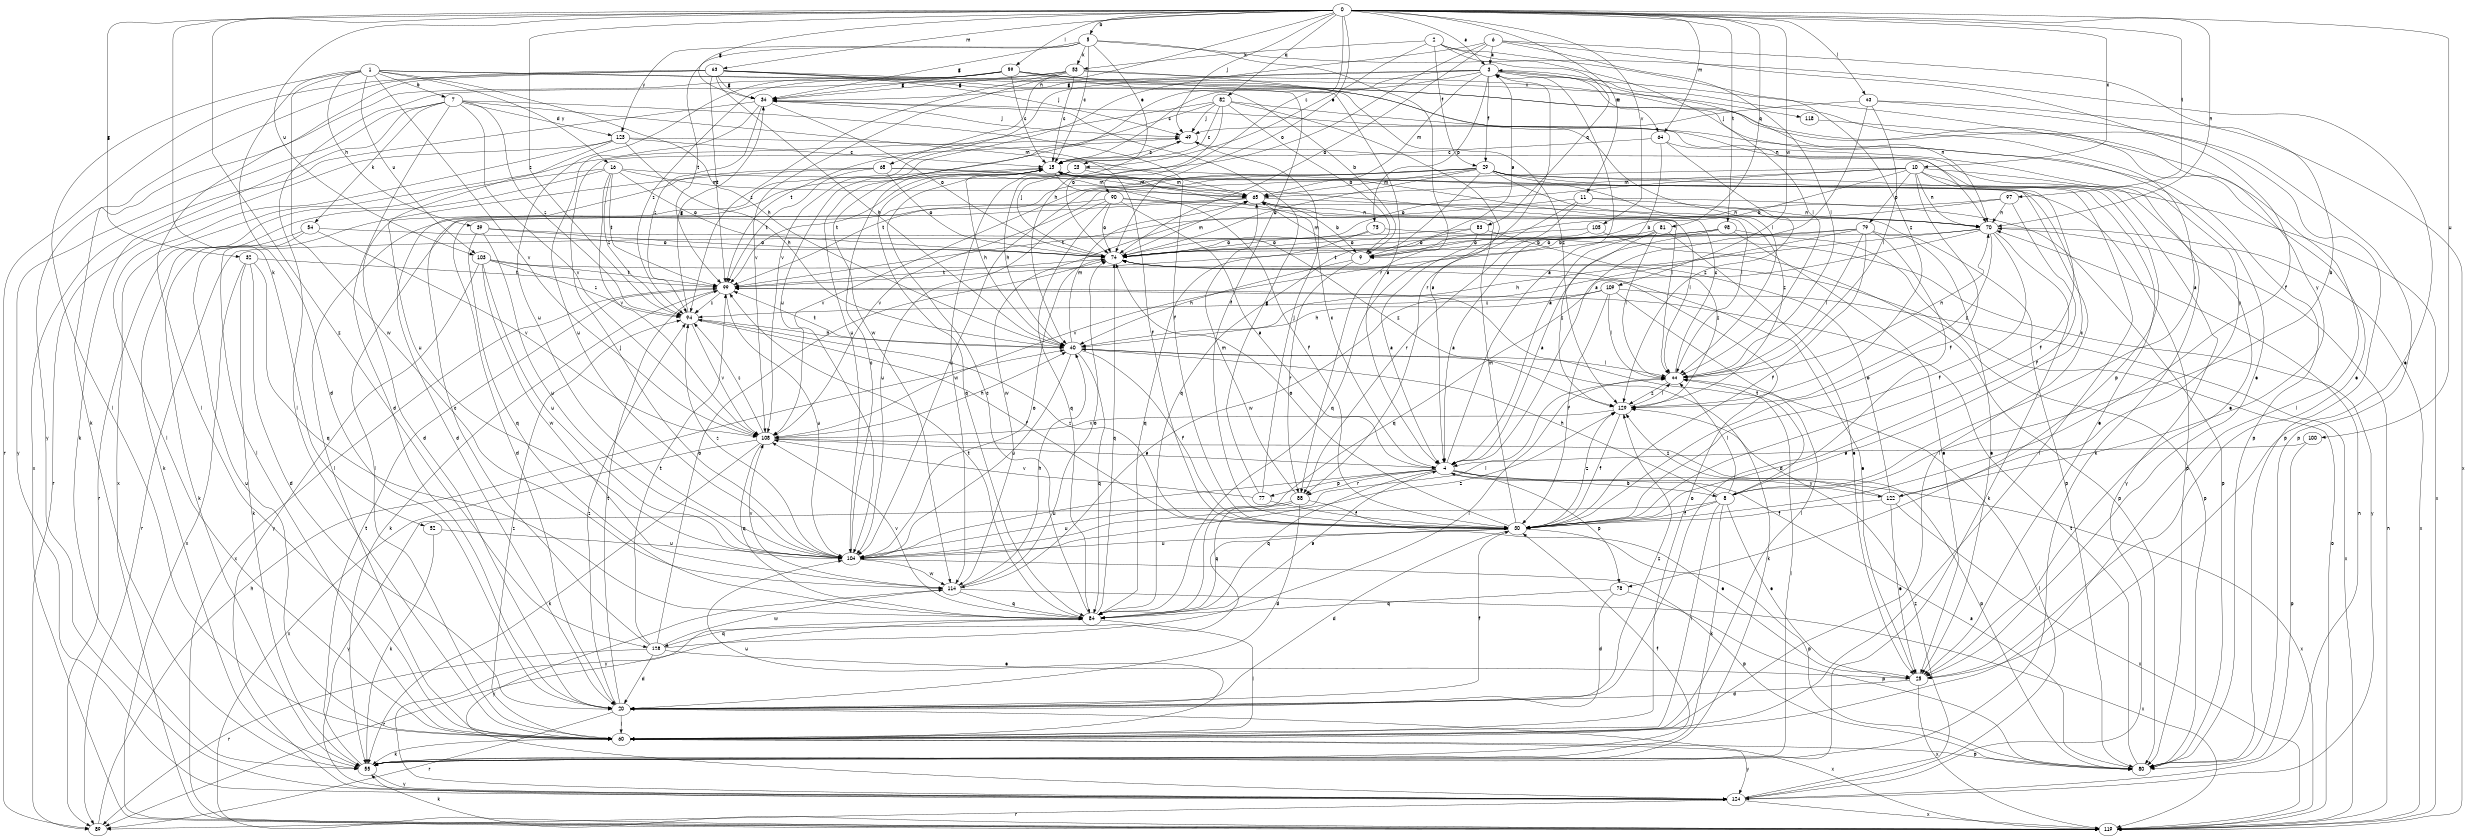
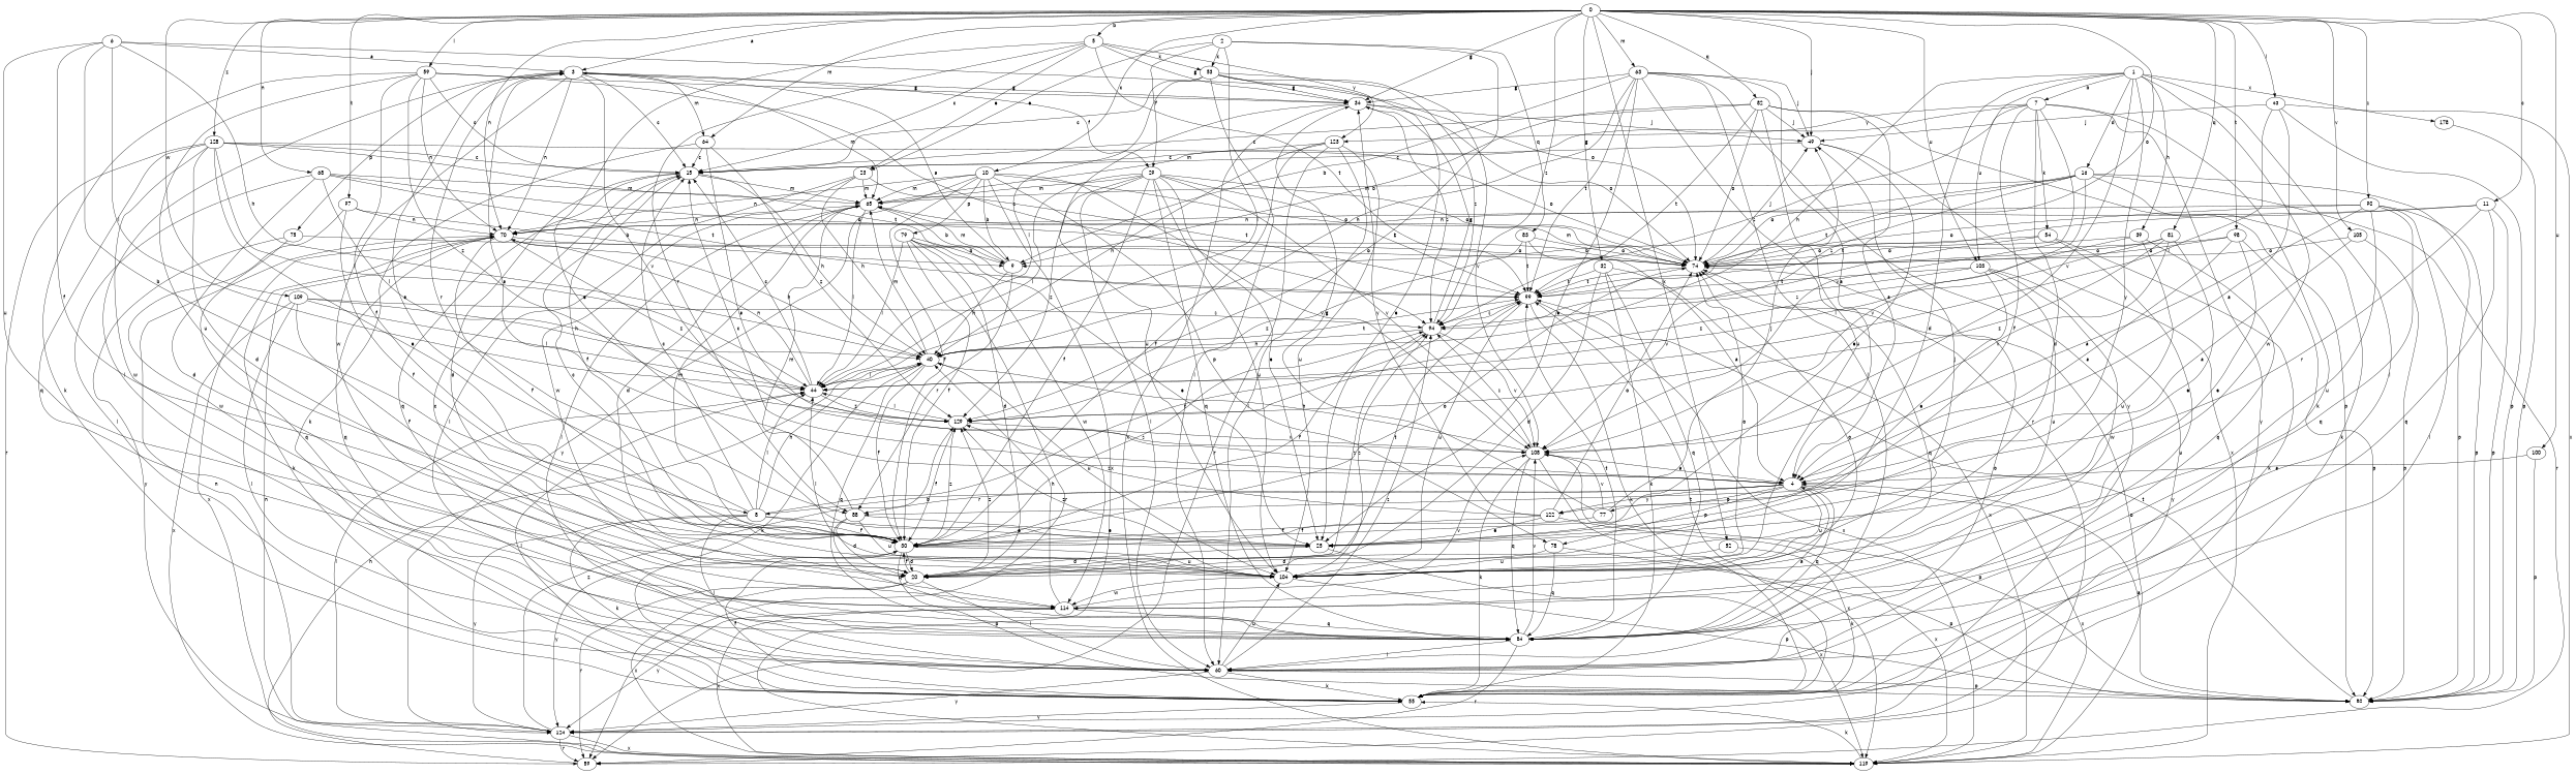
  strict digraph {
    fontname=Lato
    node [fontname=Lato]
    edge [fontname=Lato]
    0
    3
    5
    10
    11
    32
    34
    43
    49
    52
    59
    63
    64
    68
    70
    74
    81
    82
    90
    94
    97
    98
    100
    103
    105
    109
    128
    60
    108
    114
    29
    15
    65
    75
    88
    23
    53
    25
    99
    123
    78
    119
    30
    124
    9
    79
    84
    80
    20
    55
    104
    44
    4
    129
    40
    89
    1
    7
    16
    39
-   118
+   118 [label=178]
    122
    6
    8
    54
    2
    83
    77
    0 -> 3 [label=a]
    0 -> 5 [label=b]
    0 -> 10 [label=c]
    0 -> 11 [label=c]
    0 -> 32 [label=g]
    0 -> 34 [label=g]
    0 -> 43 [label=i]
    0 -> 49 [label=j]
    0 -> 52 [label=k]
    0 -> 59 [label=l]
    0 -> 63 [label=m]
    0 -> 64 [label=m]
    0 -> 68 [label=n]
    0 -> 70 [label=n]
    0 -> 74 [label=o]
    0 -> 81 [label=q]
    0 -> 82 [label=q]
    0 -> 90 [label=s]
    0 -> 94 [label=s]
    0 -> 97 [label=t]
    0 -> 98 [label=t]
    0 -> 100 [label=u]
    0 -> 103 [label=u]
    0 -> 105 [label=v]
    0 -> 109 [label=w]
    0 -> 128 [label=z]
    3 -> 34 [label=g]
    3 -> 64 [label=m]
    3 -> 70 [label=n]
    3 -> 60 [label=l]
    3 -> 108 [label=v]
    3 -> 114 [label=w]
    3 -> 29 [label=f]
    3 -> 15 [label=c]
    3 -> 65 [label=m]
    3 -> 75 [label=p]
    3 -> 88 [label=r]
    5 -> 34 [label=g]
    5 -> 15 [label=c]
    5 -> 88 [label=r]
    5 -> 23 [label=e]
    5 -> 53 [label=k]
    5 -> 25 [label=e]
    5 -> 99 [label=t]
    5 -> 123 [label=y]
    10 -> 70 [label=n]
    10 -> 74 [label=o]
    10 -> 108 [label=v]
    10 -> 65 [label=m]
    10 -> 78 [label=p]
    10 -> 119 [label=x]
    10 -> 30 [label=f]
    10 -> 124 [label=y]
    10 -> 9 [label=b]
    10 -> 79 [label=p]
    11 -> 70 [label=n]
    11 -> 88 [label=r]
    11 -> 99 [label=t]
    11 -> 84 [label=q]
    11 -> 80 [label=p]
    32 -> 99 [label=t]
    32 -> 119 [label=x]
    32 -> 84 [label=q]
    32 -> 20 [label=d]
    32 -> 55 [label=k]
    34 -> 49 [label=j]
    34 -> 74 [label=o]
    34 -> 94 [label=s]
    34 -> 119 [label=x]
    34 -> 104 [label=u]
    43 -> 49 [label=j]
    43 -> 119 [label=x]
    43 -> 80 [label=p]
    43 -> 44 [label=i]
    43 -> 4 [label=a]
    49 -> 15 [label=c]
    49 -> 25 [label=e]
    49 -> 119 [label=x]
    52 -> 55 [label=k]
    52 -> 104 [label=u]
    59 -> 34 [label=g]
    59 -> 70 [label=n]
    59 -> 94 [label=s]
    59 -> 15 [label=c]
    59 -> 30 [label=f]
    59 -> 55 [label=k]
    59 -> 104 [label=u]
    59 -> 129 [label=z]
    63 -> 34 [label=g]
    63 -> 49 [label=j]
    63 -> 60 [label=l]
    63 -> 25 [label=e]
    63 -> 99 [label=t]
    63 -> 124 [label=y]
    63 -> 9 [label=b]
    63 -> 4 [label=a]
    63 -> 40 [label=h]
    63 -> 89 [label=r]
    64 -> 15 [label=c]
    64 -> 55 [label=k]
    64 -> 4 [label=a]
    64 -> 129 [label=z]
    68 -> 74 [label=o]
    68 -> 60 [label=l]
    68 -> 65 [label=m]
    68 -> 99 [label=t]
    68 -> 20 [label=d]
    68 -> 44 [label=i]
    70 -> 74 [label=o]
    70 -> 119 [label=x]
    70 -> 30 [label=f]
    70 -> 84 [label=q]
    70 -> 55 [label=k]
    70 -> 129 [label=z]
    70 -> 40 [label=h]
    74 -> 49 [label=j]
    74 -> 65 [label=m]
    74 -> 99 [label=t]
    81 -> 74 [label=o]
    81 -> 108 [label=v]
    81 -> 25 [label=e]
    81 -> 44 [label=i]
    81 -> 129 [label=z]
    82 -> 49 [label=j]
    82 -> 74 [label=o]
    82 -> 15 [label=c]
    82 -> 99 [label=t]
    82 -> 9 [label=b]
    82 -> 80 [label=p]
    82 -> 104 [label=u]
    82 -> 4 [label=a]
    90 -> 70 [label=n]
    90 -> 74 [label=o]
    90 -> 60 [label=l]
    90 -> 84 [label=q]
    90 -> 80 [label=p]
    90 -> 104 [label=u]
    90 -> 4 [label=a]
    94 -> 34 [label=g]
    94 -> 108 [label=v]
    94 -> 30 [label=f]
    94 -> 40 [label=h]
    97 -> 70 [label=n]
    97 -> 114 [label=w]
    97 -> 30 [label=f]
    97 -> 9 [label=b]
    98 -> 74 [label=o]
    98 -> 25 [label=e]
    98 -> 9 [label=b]
    98 -> 80 [label=p]
    98 -> 4 [label=a]
    100 -> 80 [label=p]
    100 -> 4 [label=a]
    103 -> 94 [label=s]
    103 -> 114 [label=w]
    103 -> 25 [label=e]
    103 -> 99 [label=t]
    103 -> 124 [label=y]
    103 -> 104 [label=u]
    105 -> 74 [label=o]
    105 -> 80 [label=p]
    105 -> 4 [label=a]
    109 -> 94 [label=s]
    109 -> 60 [label=l]
    109 -> 119 [label=x]
    109 -> 30 [label=f]
    109 -> 44 [label=i]
    109 -> 40 [label=h]
    128 -> 74 [label=o]
    128 -> 114 [label=w]
    128 -> 15 [label=c]
    128 -> 25 [label=e]
    128 -> 99 [label=t]
-   84 -> 128 [label=q]
+   128 -> 84 [label=q]
    128 -> 20 [label=d]
    128 -> 44 [label=i]
    128 -> 89 [label=r]
    60 -> 74 [label=o]
    60 -> 94 [label=s]
    60 -> 124 [label=y]
    60 -> 80 [label=p]
    60 -> 55 [label=k]
    60 -> 104 [label=u]
    108 -> 94 [label=s]
    108 -> 119 [label=x]
    108 -> 84 [label=q]
    108 -> 80 [label=p]
    108 -> 55 [label=k]
    108 -> 4 [label=a]
    108 -> 40 [label=h]
    114 -> 74 [label=o]
    114 -> 108 [label=v]
    114 -> 119 [label=x]
    114 -> 124 [label=y]
    114 -> 84 [label=q]
    114 -> 40 [label=h]
    29 -> 74 [label=o]
    29 -> 60 [label=l]
    29 -> 108 [label=v]
    29 -> 65 [label=m]
    29 -> 25 [label=e]
    29 -> 99 [label=t]
    29 -> 30 [label=f]
    29 -> 84 [label=q]
    29 -> 104 [label=u]
    29 -> 44 [label=i]
    29 -> 129 [label=z]
    15 -> 65 [label=m]
    15 -> 30 [label=f]
    15 -> 84 [label=q]
    15 -> 20 [label=d]
    15 -> 40 [label=h]
    65 -> 70 [label=n]
    65 -> 60 [label=l]
    65 -> 9 [label=b]
    65 -> 20 [label=d]
    65 -> 44 [label=i]
    75 -> 74 [label=o]
    75 -> 124 [label=y]
    75 -> 84 [label=q]
    88 -> 65 [label=m]
    88 -> 25 [label=e]
    88 -> 84 [label=q]
    88 -> 20 [label=d]
    88 -> 104 [label=u]
    23 -> 60 [label=l]
    23 -> 114 [label=w]
    23 -> 65 [label=m]
    23 -> 99 [label=t]
    23 -> 40 [label=h]
    53 -> 34 [label=g]
    53 -> 94 [label=s]
    53 -> 60 [label=l]
    53 -> 108 [label=v]
    53 -> 15 [label=c]
    53 -> 25 [label=e]
    53 -> 44 [label=i]
    25 -> 119 [label=x]
    25 -> 20 [label=d]
    99 -> 94 [label=s]
    99 -> 119 [label=x]
    99 -> 55 [label=k]
    99 -> 104 [label=u]
    123 -> 60 [label=l]
    123 -> 15 [label=c]
    123 -> 30 [label=f]
    123 -> 104 [label=u]
    123 -> 40 [label=h]
    123 -> 89 [label=r]
    78 -> 84 [label=q]
    78 -> 80 [label=p]
    78 -> 20 [label=d]
    119 -> 70 [label=n]
    119 -> 74 [label=o]
    119 -> 55 [label=k]
    30 -> 74 [label=o]
    30 -> 94 [label=s]
    30 -> 65 [label=m]
    30 -> 124 [label=y]
    30 -> 80 [label=p]
    30 -> 20 [label=d]
    30 -> 104 [label=u]
    30 -> 129 [label=z]
    124 -> 70 [label=n]
    124 -> 119 [label=x]
    124 -> 44 [label=i]
    124 -> 129 [label=z]
    124 -> 89 [label=r]
    9 -> 3 [label=a]
    9 -> 65 [label=m]
    9 -> 88 [label=r]
    9 -> 40 [label=h]
    79 -> 114 [label=w]
    79 -> 25 [label=e]
    79 -> 30 [label=f]
    79 -> 9 [label=b]
    79 -> 20 [label=d]
    79 -> 44 [label=i]
    79 -> 89 [label=r]
    84 -> 74 [label=q]
    84 -> 60 [label=l]
    84 -> 108 [label=v]
    84 -> 15 [label=c]
    84 -> 99 [label=t]
    84 -> 4 [label=a]
    84 -> 89 [label=r]
    80 -> 99 [label=t]
    80 -> 4 [label=a]
    20 -> 94 [label=s]
    20 -> 60 [label=l]
    20 -> 99 [label=t]
    20 -> 119 [label=x]
    20 -> 30 [label=f]
    20 -> 129 [label=z]
    20 -> 89 [label=r]
    55 -> 99 [label=t]
    55 -> 30 [label=f]
    55 -> 124 [label=y]
    55 -> 44 [label=i]
    104 -> 49 [label=j]
    104 -> 74 [label=o]
    104 -> 94 [label=s]
    104 -> 114 [label=w]
    104 -> 15 [label=c]
    104 -> 80 [label=p]
    104 -> 44 [label=i]
    104 -> 129 [label=z]
    44 -> 70 [label=n]
    44 -> 15 [label=c]
    44 -> 129 [label=z]
    4 -> 3 [label=a]
    4 -> 15 [label=c]
    4 -> 88 [label=r]
    4 -> 78 [label=p]
    4 -> 119 [label=x]
    4 -> 84 [label=q]
    4 -> 104 [label=u]
    4 -> 122 [label=y]
    4 -> 8 [label=b]
    4 -> 77 [label=p]
    129 -> 108 [label=v]
    129 -> 30 [label=f]
    129 -> 44 [label=i]
    40 -> 65 [label=m]
    40 -> 99 [label=t]
    40 -> 30 [label=f]
    40 -> 84 [label=q]
    40 -> 55 [label=k]
    40 -> 104 [label=u]
    40 -> 44 [label=i]
    89 -> 40 [label=h]
    1 -> 103 [label=u]
    1 -> 60 [label=l]
    1 -> 108 [label=v]
    1 -> 114 [label=w]
    1 -> 20 [label=d]
    1 -> 40 [label=h]
    1 -> 7 [label=b]
    1 -> 16 [label=d]
    1 -> 39 [label=h]
    1 -> 118 [label=x]
    1 -> 122 [label=y]
    7 -> 94 [label=s]
    7 -> 108 [label=v]
    7 -> 65 [label=m]
    7 -> 123 [label=y]
    7 -> 30 [label=f]
    7 -> 124 [label=y]
    7 -> 20 [label=d]
    7 -> 55 [label=k]
    7 -> 54 [label=k]
    16 -> 74 [label=o]
    16 -> 94 [label=s]
    16 -> 108 [label=v]
    16 -> 65 [label=m]
    16 -> 99 [label=t]
    16 -> 80 [label=p]
    16 -> 55 [label=k]
    16 -> 89 [label=r]
    39 -> 74 [label=o]
    39 -> 84 [label=q]
    39 -> 104 [label=u]
    39 -> 129 [label=z]
    118 -> 80 [label=p]
    122 -> 34 [label=y]
    122 -> 74 [label=o]
    122 -> 25 [label=e]
    122 -> 119 [label=x]
    122 -> 30 [label=f]
    122 -> 129 [label=z]
    6 -> 3 [label=a]
    6 -> 74 [label=o]
    6 -> 30 [label=f]
    6 -> 104 [label=u]
    6 -> 44 [label=i]
    6 -> 40 [label=h]
    6 -> 8 [label=b]
    8 -> 3 [label=a]
    8 -> 60 [label=l]
    8 -> 15 [label=c]
    8 -> 25 [label=e]
    8 -> 99 [label=t]
    8 -> 30 [label=f]
    8 -> 124 [label=y]
    8 -> 55 [label=k]
    8 -> 44 [label=i]
    8 -> 40 [label=h]
    54 -> 74 [label=o]
    54 -> 60 [label=u]
    54 -> 108 [label=v]
    54 -> 55 [label=k]
    2 -> 29 [label=f]
    2 -> 23 [label=e]
    2 -> 53 [label=k]
    2 -> 44 [label=i]
    2 -> 129 [label=z]
    2 -> 83 [label=q]
    83 -> 74 [label=o]
    83 -> 99 [label=t]
    83 -> 4 [label=a]
    83 -> 129 [label=z]
    77 -> 34 [label=g]
    77 -> 49 [label=j]
    77 -> 108 [label=v]
    77 -> 30 [label=f]
  }
